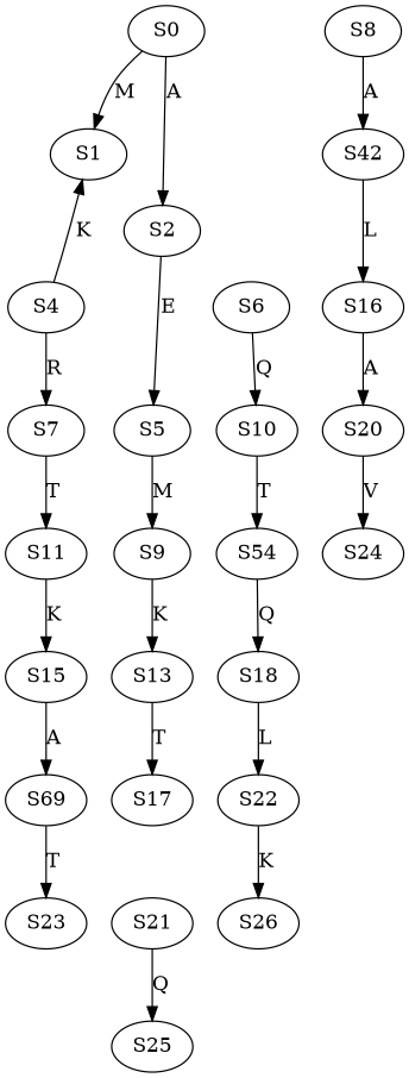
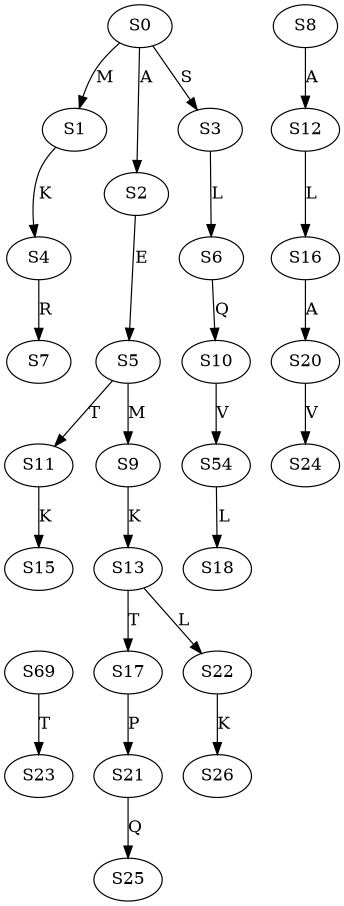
  strict digraph {
    S0
    S1
    S2
+   S3
    S4
    S5
    S6
    S7
    S9
    S10
    S11
    S8
-   S12 [label=S42]
+   S12
    S13
    n15 [label=S54]
    S15
    S16
    S17
    S18
    n20 [label=S69]
    S20
    S21
    S22
    S23
    S24
    S25
    S26
    S0 -> S1 [label=M]
    S0 -> S2 [label=A]
-   S4 -> S1 [label=K]
+   S0 -> S3 [label=S]
+   S1 -> S4 [label=K]
    S2 -> S5 [label=E]
+   S3 -> S6 [label=L]
    S4 -> S7 [label=R]
    S5 -> S9 [label=M]
    S6 -> S10 [label=Q]
-   S7 -> S11 [label=T]
+   S5 -> S11 [label=T]
    S9 -> S13 [label=K]
-   S10 -> n15 [label=T]
+   S10 -> n15 [label=V]
    S11 -> S15 [label=K]
    S8 -> S12 [label=A]
    S12 -> S16 [label=L]
    S13 -> S17 [label=T]
-   n15 -> S18 [label=Q]
-   S15 -> n20 [label=A]
+   n15 -> S18 [label=L]
    S16 -> S20 [label=A]
-   S18 -> S22 [label=L]
+   S17 -> S21 [label=P]
+   S13 -> S22 [label=L]
    n20 -> S23 [label=T]
    S20 -> S24 [label=V]
    S21 -> S25 [label=Q]
    S22 -> S26 [label=K]
  }
